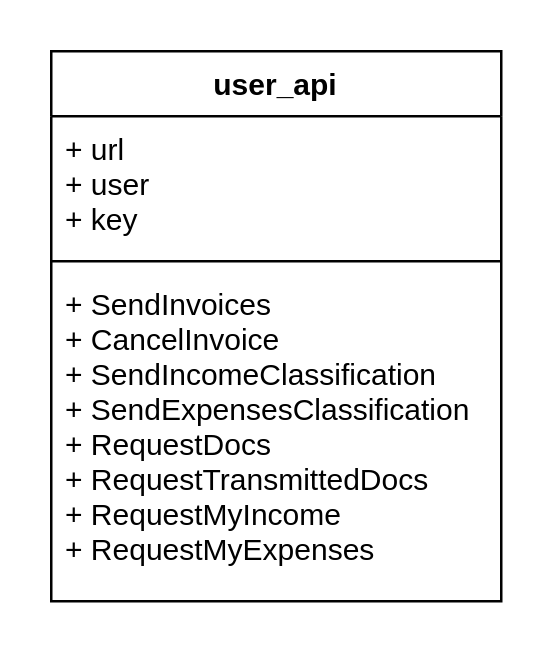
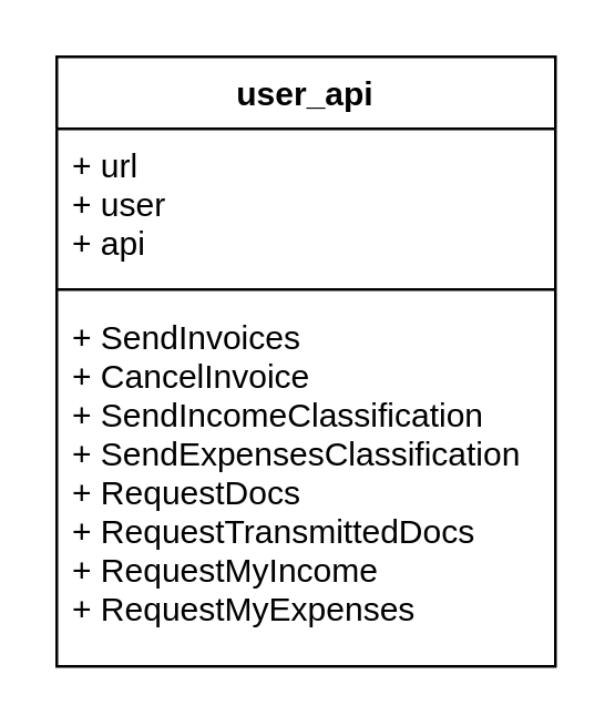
  <mxCell id="0" />
  <mxCell id="1" parent="0" />
  <mxCell id="2" value="user_api" style="swimlane;fontStyle=1;align=center;verticalAlign=top;childLayout=stackLayout;horizontal=1;startSize=26;horizontalStack=0;resizeParent=1;resizeParentMax=0;resizeLast=0;collapsible=1;marginBottom=0;" vertex="1" parent="1"><mxGeometry x="20" y="20" width="180" height="220" as="geometry" /></mxCell>
- <mxCell id="3" value="+ url&#10;+ user&#10;+ key" style="text;strokeColor=none;fillColor=none;align=left;verticalAlign=top;spacingLeft=4;spacingRight=4;overflow=hidden;rotatable=0;points=[[0,0.5],[1,0.5]];portConstraint=eastwest;" vertex="1" parent="2"><mxGeometry y="26" width="180" height="54" as="geometry" /></mxCell>
+ <mxCell id="3" value="+ url&#10;+ user&#10;+ api" style="text;strokeColor=none;fillColor=none;align=left;verticalAlign=top;spacingLeft=4;spacingRight=4;overflow=hidden;rotatable=0;points=[[0,0.5],[1,0.5]];portConstraint=eastwest;" vertex="1" parent="2"><mxGeometry y="26" width="180" height="54" as="geometry" /></mxCell>
  <mxCell id="4" value="" style="line;strokeWidth=1;fillColor=none;align=left;verticalAlign=middle;spacingTop=-1;spacingLeft=3;spacingRight=3;rotatable=0;labelPosition=right;points=[];portConstraint=eastwest;strokeColor=inherit;" vertex="1" parent="2"><mxGeometry y="80" width="180" height="8" as="geometry" /></mxCell>
  <mxCell id="5" value="+ SendInvoices&#10;+ CancelInvoice&#10;+ SendIncomeClassification&#10;+ SendExpensesClassification&#10;+ RequestDocs&#10;+ RequestTransmittedDocs&#10;+ RequestMyIncome&#10;+ RequestMyExpenses" style="text;strokeColor=none;fillColor=none;align=left;verticalAlign=top;spacingLeft=4;spacingRight=4;overflow=hidden;rotatable=0;points=[[0,0.5],[1,0.5]];portConstraint=eastwest;" vertex="1" parent="2"><mxGeometry y="88" width="180" height="132" as="geometry" /></mxCell>
